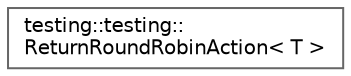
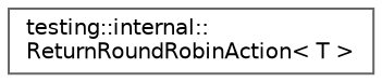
  digraph {
    rankdir=LR
-   n1 [color=grey40 fillcolor=white fontname=Helvetica fontsize=10 height=0.2 label="testing::testing::\lReturnRoundRobinAction\< T \>" shape=box style=filled width=0.4]
+   n1 [color=grey40 fillcolor=white fontname=Helvetica fontsize=10 height=0.2 label="testing::internal::\lReturnRoundRobinAction\< T \>" shape=box style=filled width=0.4]
  }
